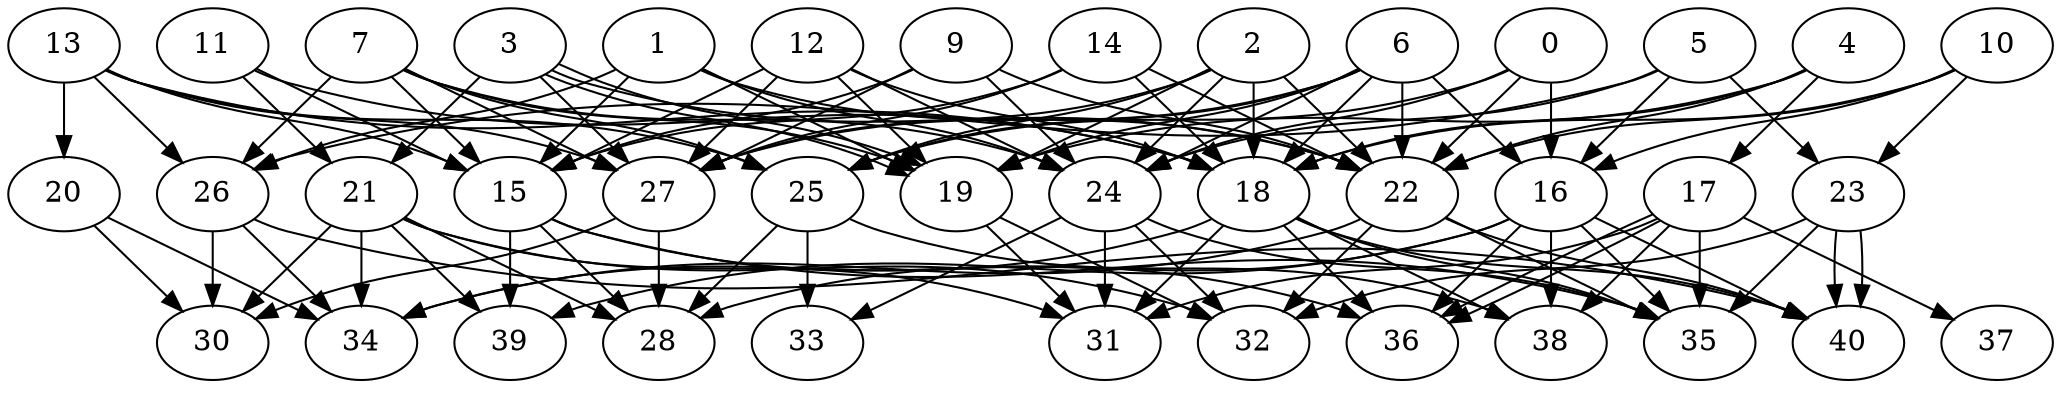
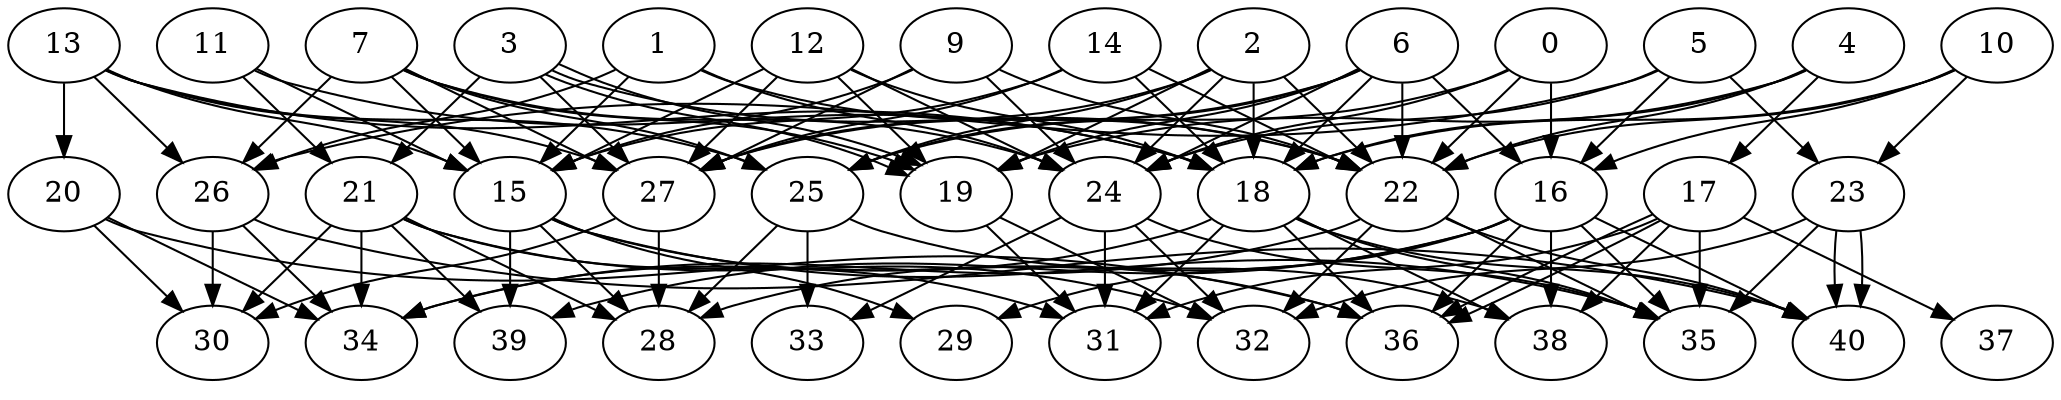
  digraph {
    node [alpha=0.03]
    1 [alpha=0.14 expect_size=35848192]
    15 [alpha=0.19 expect_size=10342400]
    19 [alpha=0.12 expect_size=29598720]
    22 [alpha=0.19 expect_size=41554944]
    24 [alpha=0.06 expect_size=7347200]
    26 [alpha=0.14 expect_size=42885120]
    28 [expect_size=39987200]
+   29 [alpha=0.07 expect_size=47118336]
    35 [alpha=0.12 expect_size=18588672]
    36 [alpha=0.06 expect_size=42887168]
    39 [alpha=0.09 expect_size=39737344]
    31 [alpha=0.17 expect_size=11388928]
    32 [alpha=0.09 expect_size=29028352]
    40 [alpha=0.10 expect_size=8265728]
    34 [alpha=0.15 expect_size=5580800]
    33 [alpha=0.01 expect_size=25696256]
    30 [alpha=0.01 expect_size=27620352]
    2 [alpha=0.05 expect_size=44770304]
    18 [expect_size=34556928]
    25 [alpha=0.10 expect_size=44120064]
    27 [alpha=0.01 expect_size=45605888]
    38 [expect_size=32762880]
    3 [alpha=0.02 expect_size=9433088]
    21 [alpha=0.07 expect_size=33568768]
    4 [alpha=0.20 expect_size=7961600]
    17 [alpha=0.18 expect_size=25516032]
    37 [alpha=0.08 expect_size=29559808]
    5 [alpha=0.15 expect_size=30595072]
    16 [alpha=0.01 expect_size=46676992]
    23 [alpha=0.11 expect_size=34365440]
    6 [alpha=0.11 expect_size=50698240]
    7 [alpha=0.04 expect_size=12213248]
    n33 [alpha=0.18 expect_size=39668736 label=0]
    9 [alpha=0.06 expect_size=10210304]
    10 [alpha=0.16 expect_size=30888960]
    11 [expect_size=8662016]
    12 [alpha=0.17 expect_size=41894912]
    13 [alpha=0.09 expect_size=6414336]
    20 [alpha=0.13 expect_size=43292672]
    14 [alpha=0.16 expect_size=10543104]
    1 -> 15
-   1 -> 19
    1 -> 22
    1 -> 24
    1 -> 26
    15 -> 28
+   15 -> 29
    15 -> 35
    15 -> 36
    15 -> 39
    19 -> 31
    19 -> 32
    22 -> 35
    22 -> 32
    22 -> 40
    22 -> 34
    24 -> 35
    24 -> 31
    24 -> 32
    24 -> 33
    26 -> 40
    26 -> 34
    26 -> 30
    2 -> 19
    2 -> 22
    2 -> 24
    2 -> 18
    2 -> 25
    2 -> 27
    18 -> 35
    18 -> 36
    18 -> 31
    18 -> 40
    18 -> 34
    18 -> 38
    25 -> 28
    25 -> 33
    25 -> 38
    27 -> 28
    27 -> 30
    3 -> 19
    3 -> 19
    3 -> 22
    3 -> 27
    3 -> 21
    21 -> 28
    21 -> 39
    21 -> 31
    21 -> 32
    21 -> 34
    21 -> 30
    4 -> 19
    4 -> 22
    4 -> 18
    4 -> 17
    17 -> 35
    17 -> 36
    17 -> 36
    17 -> 31
    17 -> 38
    17 -> 37
    5 -> 24
    5 -> 26
    5 -> 16
    5 -> 23
    16 -> 28
+   16 -> 29
    16 -> 35
    16 -> 36
    16 -> 39
    16 -> 40
    16 -> 38
    23 -> 35
    23 -> 32
    23 -> 40
    23 -> 40
    6 -> 19
    6 -> 22
    6 -> 24
    6 -> 18
    6 -> 25
    6 -> 27
    6 -> 16
    7 -> 15
    7 -> 19
    7 -> 24
    7 -> 26
    7 -> 25
    7 -> 27
    n33 -> 22
    n33 -> 24
    n33 -> 25
    n33 -> 16
    9 -> 15
    9 -> 22
    9 -> 24
    9 -> 27
    10 -> 22
    10 -> 18
    10 -> 16
    10 -> 23
    11 -> 15
    11 -> 18
    11 -> 21
    12 -> 15
    12 -> 19
    12 -> 24
    12 -> 18
    12 -> 27
    13 -> 15
    13 -> 26
    13 -> 18
    13 -> 25
    13 -> 27
    13 -> 20
+   20 -> 36
    20 -> 34
    20 -> 30
    14 -> 15
    14 -> 22
    14 -> 18
    14 -> 27
  }
